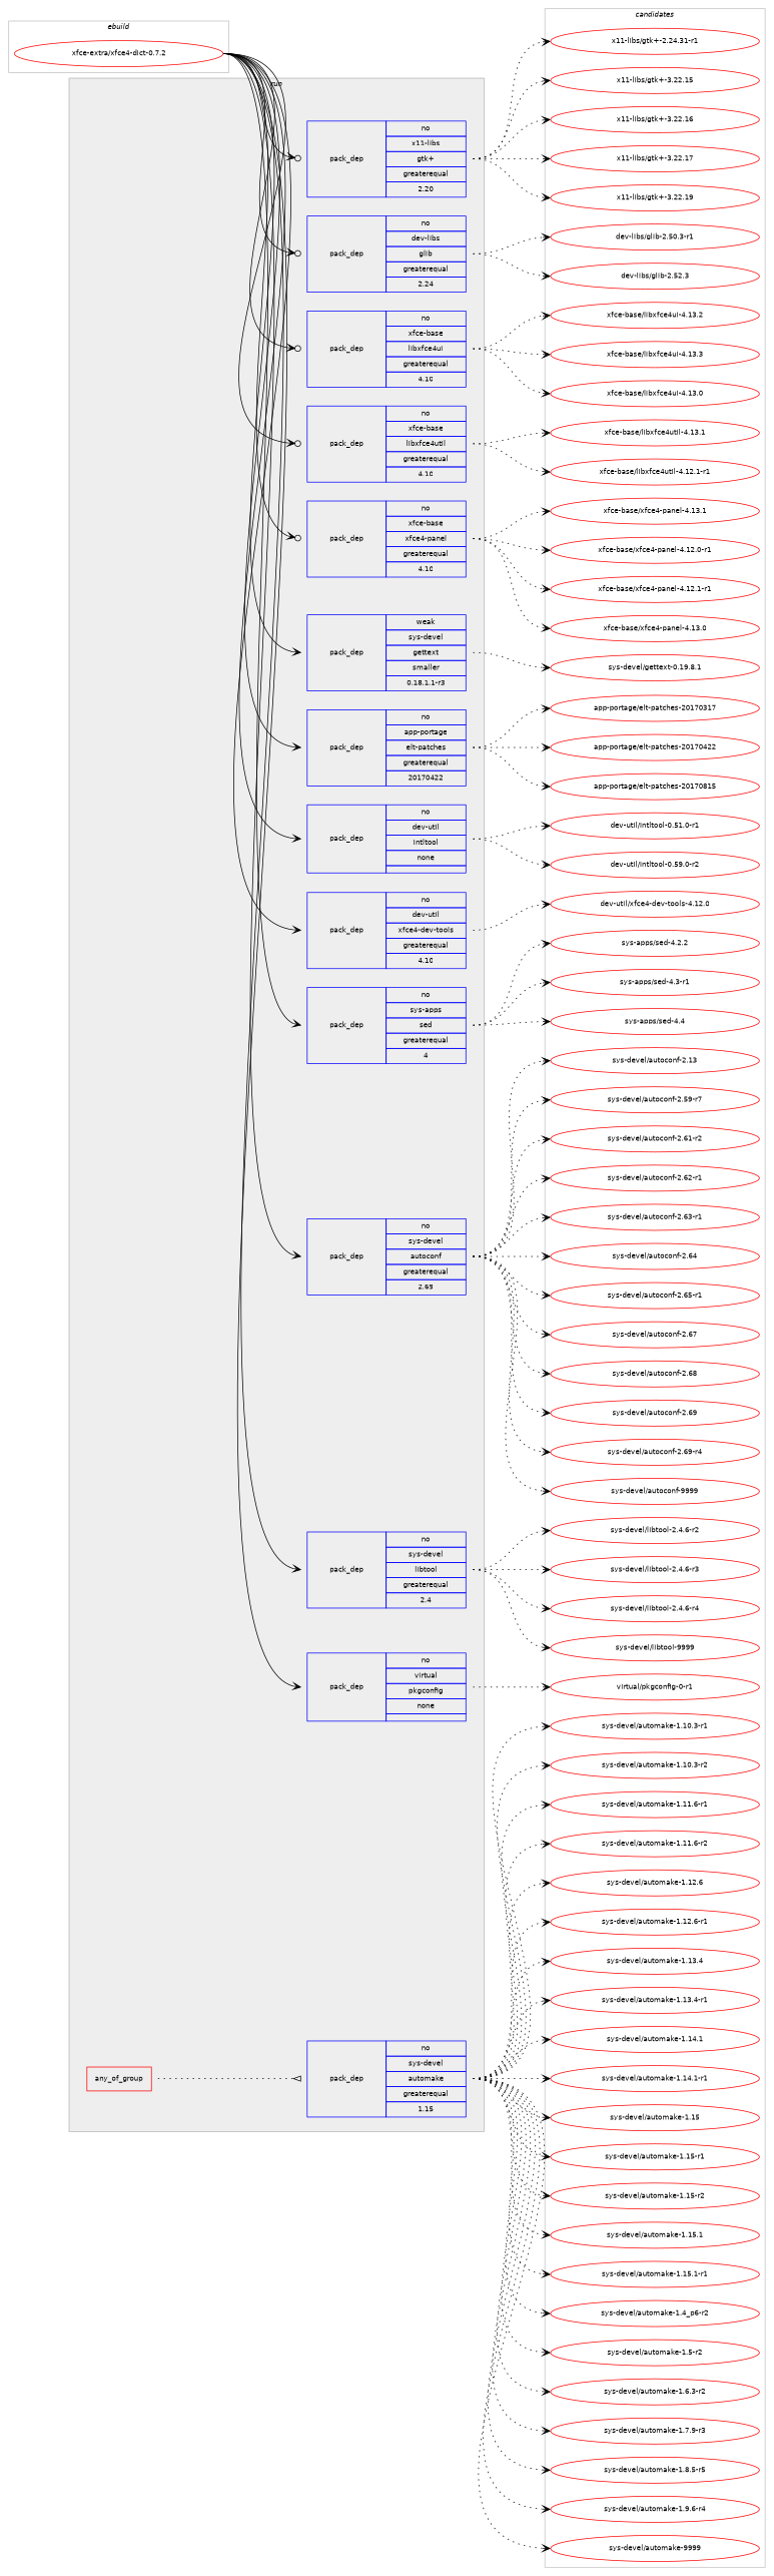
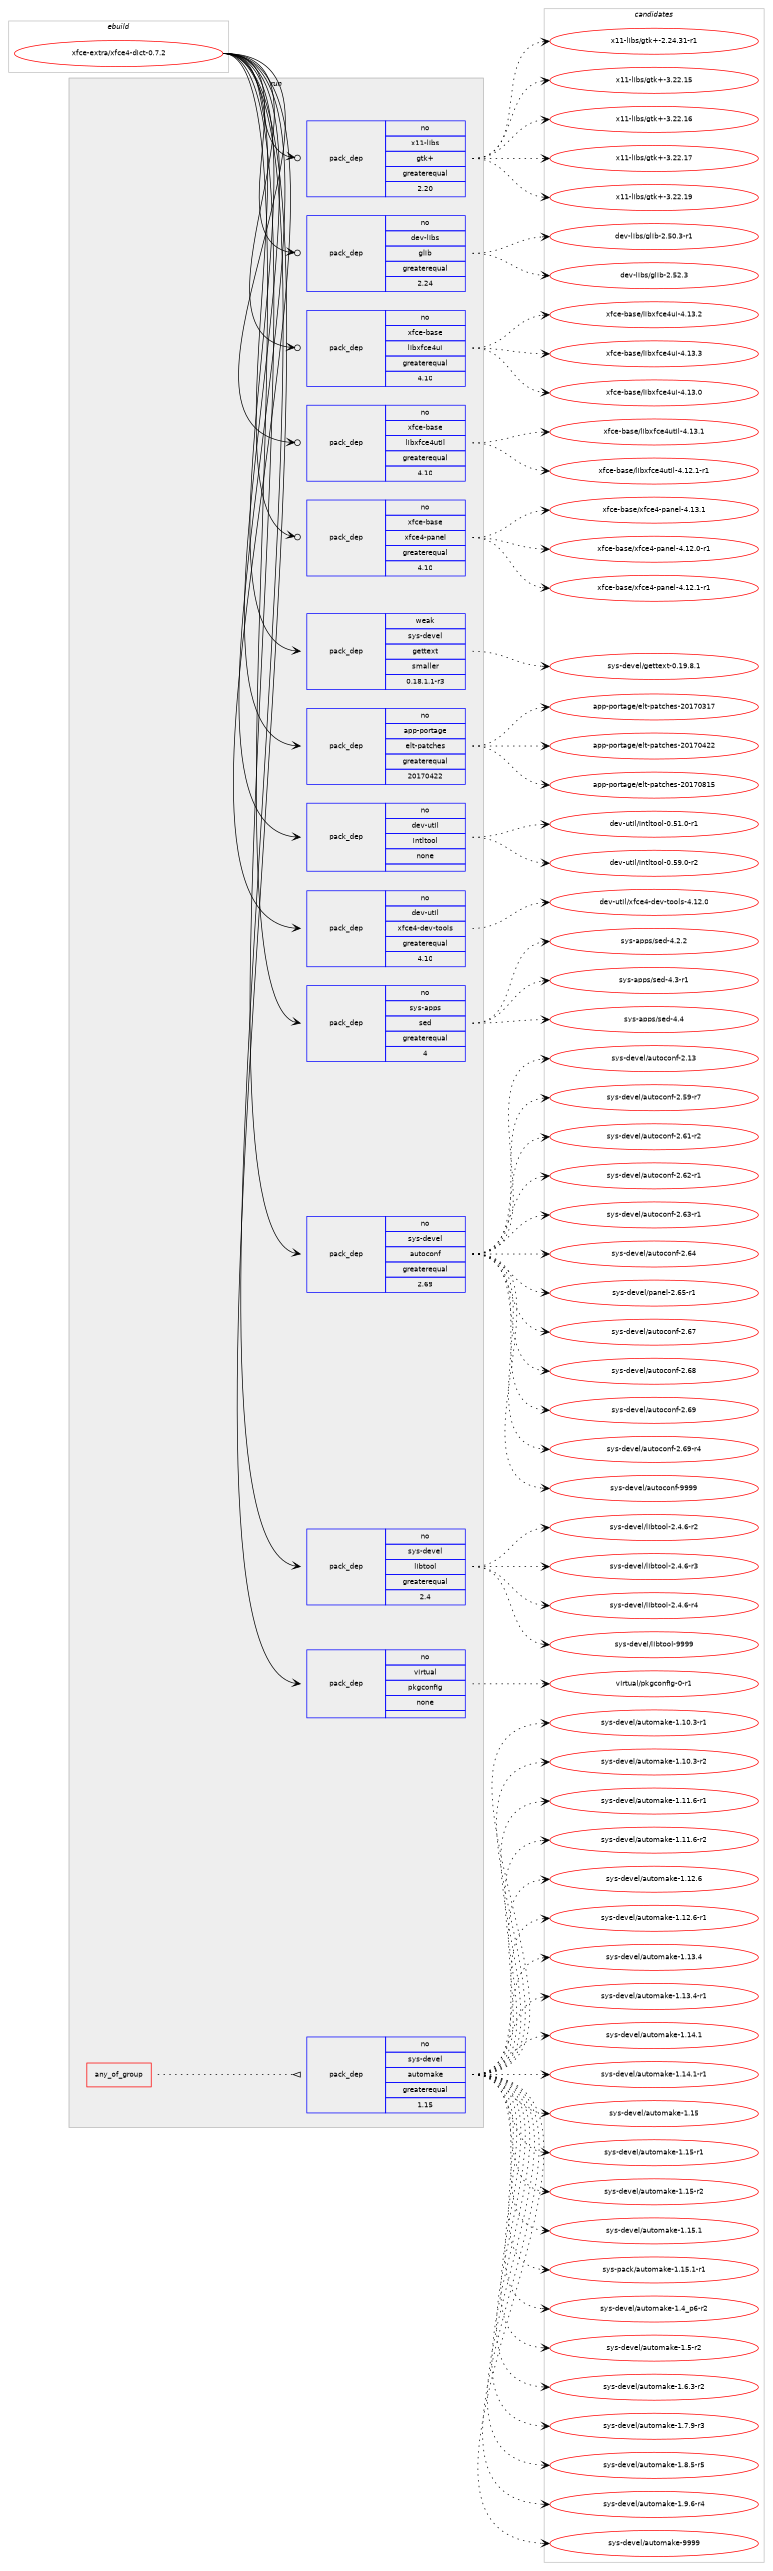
  digraph {
    compound=true
    concentrate=true
    fontname=Helvetica
    fontsize=10
    newrank=true
    rankdir=LR
    ranksep=1.5
    node [color=red fontname=Helvetica fontsize=10]
    edge [arrowhead=vee headport=w style=dotted tailport=e weight=100]
    n1 [label="xfce-extra/xfce4-dict-0.7.2" width=4]
    n2 [color=blue label=<<TABLE BORDER="0" CELLBORDER="1" CELLSPACING="0" CELLPADDING="4" WIDTH="220"><TR><TD ROWSPAN="6" CELLPADDING="30">pack_dep</TD></TR><TR><TD WIDTH="110">no</TD></TR><TR><TD>sys-devel</TD></TR><TR><TD>automake</TD></TR><TR><TD>greaterequal</TD></TR><TR><TD>1.15</TD></TR></TABLE>> shape=none]
    n3 [label=<<TABLE BORDER="0" CELLBORDER="1" CELLSPACING="0" CELLPADDING="4"><TR><TD CELLPADDING="10">any_of_group</TD></TR></TABLE>> shape=none]
    n4 [color=blue label=<<TABLE BORDER="0" CELLBORDER="1" CELLSPACING="0" CELLPADDING="4" WIDTH="220"><TR><TD ROWSPAN="6" CELLPADDING="30">pack_dep</TD></TR><TR><TD WIDTH="110">no</TD></TR><TR><TD>app-portage</TD></TR><TR><TD>elt-patches</TD></TR><TR><TD>greaterequal</TD></TR><TR><TD>20170422</TD></TR></TABLE>> shape=none]
    n5 [color=blue label=<<TABLE BORDER="0" CELLBORDER="1" CELLSPACING="0" CELLPADDING="4" WIDTH="220"><TR><TD ROWSPAN="6" CELLPADDING="30">pack_dep</TD></TR><TR><TD WIDTH="110">no</TD></TR><TR><TD>dev-util</TD></TR><TR><TD>intltool</TD></TR><TR><TD>none</TD></TR><TR><TD></TD></TR></TABLE>> shape=none]
    n6 [color=blue label=<<TABLE BORDER="0" CELLBORDER="1" CELLSPACING="0" CELLPADDING="4" WIDTH="220"><TR><TD ROWSPAN="6" CELLPADDING="30">pack_dep</TD></TR><TR><TD WIDTH="110">no</TD></TR><TR><TD>dev-util</TD></TR><TR><TD>xfce4-dev-tools</TD></TR><TR><TD>greaterequal</TD></TR><TR><TD>4.10</TD></TR></TABLE>> shape=none]
    n7 [color=blue label=<<TABLE BORDER="0" CELLBORDER="1" CELLSPACING="0" CELLPADDING="4" WIDTH="220"><TR><TD ROWSPAN="6" CELLPADDING="30">pack_dep</TD></TR><TR><TD WIDTH="110">no</TD></TR><TR><TD>sys-apps</TD></TR><TR><TD>sed</TD></TR><TR><TD>greaterequal</TD></TR><TR><TD>4</TD></TR></TABLE>> shape=none]
    n8 [color=blue label=<<TABLE BORDER="0" CELLBORDER="1" CELLSPACING="0" CELLPADDING="4" WIDTH="220"><TR><TD ROWSPAN="6" CELLPADDING="30">pack_dep</TD></TR><TR><TD WIDTH="110">no</TD></TR><TR><TD>sys-devel</TD></TR><TR><TD>autoconf</TD></TR><TR><TD>greaterequal</TD></TR><TR><TD>2.69</TD></TR></TABLE>> shape=none]
    n9 [color=blue label=<<TABLE BORDER="0" CELLBORDER="1" CELLSPACING="0" CELLPADDING="4" WIDTH="220"><TR><TD ROWSPAN="6" CELLPADDING="30">pack_dep</TD></TR><TR><TD WIDTH="110">no</TD></TR><TR><TD>sys-devel</TD></TR><TR><TD>libtool</TD></TR><TR><TD>greaterequal</TD></TR><TR><TD>2.4</TD></TR></TABLE>> shape=none]
    n10 [color=blue label=<<TABLE BORDER="0" CELLBORDER="1" CELLSPACING="0" CELLPADDING="4" WIDTH="220"><TR><TD ROWSPAN="6" CELLPADDING="30">pack_dep</TD></TR><TR><TD WIDTH="110">no</TD></TR><TR><TD>virtual</TD></TR><TR><TD>pkgconfig</TD></TR><TR><TD>none</TD></TR><TR><TD></TD></TR></TABLE>> shape=none]
    n11 [color=blue label=<<TABLE BORDER="0" CELLBORDER="1" CELLSPACING="0" CELLPADDING="4" WIDTH="220"><TR><TD ROWSPAN="6" CELLPADDING="30">pack_dep</TD></TR><TR><TD WIDTH="110">weak</TD></TR><TR><TD>sys-devel</TD></TR><TR><TD>gettext</TD></TR><TR><TD>smaller</TD></TR><TR><TD>0.18.1.1-r3</TD></TR></TABLE>> shape=none]
    n12 [color=blue label=<<TABLE BORDER="0" CELLBORDER="1" CELLSPACING="0" CELLPADDING="4" WIDTH="220"><TR><TD ROWSPAN="6" CELLPADDING="30">pack_dep</TD></TR><TR><TD WIDTH="110">no</TD></TR><TR><TD>x11-libs</TD></TR><TR><TD>gtk+</TD></TR><TR><TD>greaterequal</TD></TR><TR><TD>2.20</TD></TR></TABLE>> shape=none]
    n13 [color=blue label=<<TABLE BORDER="0" CELLBORDER="1" CELLSPACING="0" CELLPADDING="4" WIDTH="220"><TR><TD ROWSPAN="6" CELLPADDING="30">pack_dep</TD></TR><TR><TD WIDTH="110">no</TD></TR><TR><TD>dev-libs</TD></TR><TR><TD>glib</TD></TR><TR><TD>greaterequal</TD></TR><TR><TD>2.24</TD></TR></TABLE>> shape=none]
    n14 [color=blue label=<<TABLE BORDER="0" CELLBORDER="1" CELLSPACING="0" CELLPADDING="4" WIDTH="220"><TR><TD ROWSPAN="6" CELLPADDING="30">pack_dep</TD></TR><TR><TD WIDTH="110">no</TD></TR><TR><TD>xfce-base</TD></TR><TR><TD>libxfce4ui</TD></TR><TR><TD>greaterequal</TD></TR><TR><TD>4.10</TD></TR></TABLE>> shape=none]
    n15 [color=blue label=<<TABLE BORDER="0" CELLBORDER="1" CELLSPACING="0" CELLPADDING="4" WIDTH="220"><TR><TD ROWSPAN="6" CELLPADDING="30">pack_dep</TD></TR><TR><TD WIDTH="110">no</TD></TR><TR><TD>xfce-base</TD></TR><TR><TD>libxfce4util</TD></TR><TR><TD>greaterequal</TD></TR><TR><TD>4.10</TD></TR></TABLE>> shape=none]
    n16 [color=blue label=<<TABLE BORDER="0" CELLBORDER="1" CELLSPACING="0" CELLPADDING="4" WIDTH="220"><TR><TD ROWSPAN="6" CELLPADDING="30">pack_dep</TD></TR><TR><TD WIDTH="110">no</TD></TR><TR><TD>xfce-base</TD></TR><TR><TD>xfce4-panel</TD></TR><TR><TD>greaterequal</TD></TR><TR><TD>4.10</TD></TR></TABLE>> shape=none]
    n17 [label="sys-devel/automake-1.10.3-r1" width=4]
    n18 [label="sys-devel/automake-1.10.3-r2" width=4]
    n19 [label="sys-devel/automake-1.11.6-r1" width=4]
    n20 [label="sys-devel/automake-1.11.6-r2" width=4]
    n21 [label="sys-devel/automake-1.12.6" width=4]
    n22 [label="sys-devel/automake-1.12.6-r1" width=4]
    n23 [label="sys-devel/automake-1.13.4" width=4]
    n24 [label="sys-devel/automake-1.13.4-r1" width=4]
    n25 [label="sys-devel/automake-1.14.1" width=4]
    n26 [label="sys-devel/automake-1.14.1-r1" width=4]
    n27 [label="sys-devel/automake-1.15" width=4]
    n28 [label="sys-devel/automake-1.15-r1" width=4]
    n29 [label="sys-devel/automake-1.15-r2" width=4]
    n30 [label="sys-devel/automake-1.15.1" width=4]
-   n31 [label="sys-devel/automake-1.15.1-r1" width=4]
+   n31 [label="sys-pack/automake-1.15.1-r1" width=4]
    n32 [label="sys-devel/automake-1.4_p6-r2" width=4]
    n33 [label="sys-devel/automake-1.5-r2" width=4]
    n34 [label="sys-devel/automake-1.6.3-r2" width=4]
    n35 [label="sys-devel/automake-1.7.9-r3" width=4]
    n36 [label="sys-devel/automake-1.8.5-r5" width=4]
    n37 [label="sys-devel/automake-1.9.6-r4" width=4]
    n38 [label="sys-devel/automake-9999" width=4]
    n39 [label="app-portage/elt-patches-20170317" width=4]
    n40 [label="app-portage/elt-patches-20170422" width=4]
    n41 [label="app-portage/elt-patches-20170815" width=4]
    n42 [label="dev-util/intltool-0.51.0-r1" width=4]
    n43 [label="dev-util/intltool-0.59.0-r2" width=4]
    n44 [label="dev-util/xfce4-dev-tools-4.12.0" width=4]
    n45 [label="sys-apps/sed-4.2.2" width=4]
    n46 [label="sys-apps/sed-4.3-r1" width=4]
    n47 [label="sys-apps/sed-4.4" width=4]
    n48 [label="sys-devel/autoconf-2.13" width=4]
    n49 [label="sys-devel/autoconf-2.59-r7" width=4]
    n50 [label="sys-devel/autoconf-2.61-r2" width=4]
    n51 [label="sys-devel/autoconf-2.62-r1" width=4]
    n52 [label="sys-devel/autoconf-2.63-r1" width=4]
    n53 [label="sys-devel/autoconf-2.64" width=4]
-   n54 [label="sys-devel/autoconf-2.65-r1" width=4]
+   n54 [label="sys-devel/panel-2.65-r1" width=4]
    n55 [label="sys-devel/autoconf-2.67" width=4]
    n56 [label="sys-devel/autoconf-2.68" width=4]
    n57 [label="sys-devel/autoconf-2.69" width=4]
    n58 [label="sys-devel/autoconf-2.69-r4" width=4]
    n59 [label="sys-devel/autoconf-9999" width=4]
    n60 [label="sys-devel/libtool-2.4.6-r2" width=4]
    n61 [label="sys-devel/libtool-2.4.6-r3" width=4]
    n62 [label="sys-devel/libtool-2.4.6-r4" width=4]
    n63 [label="sys-devel/libtool-9999" width=4]
    n64 [label="virtual/pkgconfig-0-r1" width=4]
    n65 [label="sys-devel/gettext-0.19.8.1" width=4]
    n66 [label="dev-libs/glib-2.50.3-r1" width=4]
    n67 [label="dev-libs/glib-2.52.3" width=4]
    n68 [label="x11-libs/gtk+-2.24.31-r1" width=4]
    n69 [label="x11-libs/gtk+-3.22.15" width=4]
    n70 [label="x11-libs/gtk+-3.22.16" width=4]
    n71 [label="x11-libs/gtk+-3.22.17" width=4]
    n72 [label="x11-libs/gtk+-3.22.19" width=4]
    n73 [label="xfce-base/libxfce4ui-4.13.0" width=4]
    n74 [label="xfce-base/libxfce4ui-4.13.2" width=4]
    n75 [label="xfce-base/libxfce4ui-4.13.3" width=4]
    n76 [label="xfce-base/libxfce4util-4.12.1-r1" width=4]
    n77 [label="xfce-base/libxfce4util-4.13.1" width=4]
    n78 [label="xfce-base/xfce4-panel-4.12.0-r1" width=4]
    n79 [label="xfce-base/xfce4-panel-4.12.1-r1" width=4]
-   n80 [label="xfce-base/xfce4-panel-4.13.0" width=4]
    n81 [label="xfce-base/xfce4-panel-4.13.1" width=4]
    subgraph cluster_1 {
      color=gray
      label=<<i>ebuild</i>>
      rank=same
      n1
    }
    subgraph cluster_2 {
      color=gray
      label=<<i>dependencies</i>>
      subgraph cluster_3 {
        color=gray
        fillcolor="#eeeeee"
        label=<<i>compile</i>>
        style=filled
        subgraph sub_4 {
          color=gray
          fillcolor="#eeeeee"
          label=<<i>compile</i>>
          style=filled
          n3
          subgraph sub_5 {
            color=gray
            fillcolor="#eeeeee"
            label=<<i>compile</i>>
            style=filled
            n2
          }
        }
        subgraph sub_6 {
          color=gray
          fillcolor="#eeeeee"
          label=<<i>compile</i>>
          style=filled
          n4
        }
        subgraph sub_7 {
          color=gray
          fillcolor="#eeeeee"
          label=<<i>compile</i>>
          style=filled
          n5
        }
        subgraph sub_8 {
          color=gray
          fillcolor="#eeeeee"
          label=<<i>compile</i>>
          style=filled
          n6
        }
        subgraph sub_9 {
          color=gray
          fillcolor="#eeeeee"
          label=<<i>compile</i>>
          style=filled
          n7
        }
        subgraph sub_10 {
          color=gray
          fillcolor="#eeeeee"
          label=<<i>compile</i>>
          style=filled
          n8
        }
        subgraph sub_11 {
          color=gray
          fillcolor="#eeeeee"
          label=<<i>compile</i>>
          style=filled
          n9
        }
        subgraph sub_12 {
          color=gray
          fillcolor="#eeeeee"
          label=<<i>compile</i>>
          style=filled
          n10
        }
        subgraph sub_13 {
          color=gray
          fillcolor="#eeeeee"
          label=<<i>compile</i>>
          style=filled
          n11
        }
      }
      subgraph cluster_14 {
        color=gray
        fillcolor="#eeeeee"
        label=<<i>compile and run</i>>
        style=filled
        subgraph sub_15 {
          color=gray
          fillcolor="#eeeeee"
          label=<<i>compile and run</i>>
          style=filled
          n12
        }
        subgraph sub_16 {
          color=gray
          fillcolor="#eeeeee"
          label=<<i>compile and run</i>>
          style=filled
          n13
        }
        subgraph sub_17 {
          color=gray
          fillcolor="#eeeeee"
          label=<<i>compile and run</i>>
          style=filled
          n14
        }
        subgraph sub_18 {
          color=gray
          fillcolor="#eeeeee"
          label=<<i>compile and run</i>>
          style=filled
          n15
        }
        subgraph sub_19 {
          color=gray
          fillcolor="#eeeeee"
          label=<<i>compile and run</i>>
          style=filled
          n16
        }
      }
      subgraph cluster_20 {
        color=gray
        fillcolor="#eeeeee"
        label=<<i>run</i>>
        style=filled
      }
    }
    subgraph cluster_21 {
      color=gray
      label=<<i>candidates</i>>
      rank=same
      subgraph sub_22 {
        color=black
        label=<<i>candidates</i>>
        nodesep=1
        rank=same
        n17
        n18
        n19
        n20
        n21
        n22
        n23
        n24
        n25
        n26
        n27
        n28
        n29
        n30
        n31
        n32
        n33
        n34
        n35
        n36
        n37
        n38
      }
      subgraph sub_23 {
        color=black
        label=<<i>candidates</i>>
        nodesep=1
        rank=same
        n39
        n40
        n41
      }
      subgraph sub_24 {
        color=black
        label=<<i>candidates</i>>
        nodesep=1
        rank=same
        n42
        n43
      }
      subgraph sub_25 {
        color=black
        label=<<i>candidates</i>>
        nodesep=1
        rank=same
        n44
      }
      subgraph sub_26 {
        color=black
        label=<<i>candidates</i>>
        nodesep=1
        rank=same
        n45
        n46
        n47
      }
      subgraph sub_27 {
        color=black
        label=<<i>candidates</i>>
        nodesep=1
        rank=same
        n48
        n49
        n50
        n51
        n52
        n53
        n54
        n55
        n56
        n57
        n58
        n59
      }
      subgraph sub_28 {
        color=black
        label=<<i>candidates</i>>
        nodesep=1
        rank=same
        n60
        n61
        n62
        n63
      }
      subgraph sub_29 {
        color=black
        label=<<i>candidates</i>>
        nodesep=1
        rank=same
        n64
      }
      subgraph sub_30 {
        color=black
        label=<<i>candidates</i>>
        nodesep=1
        rank=same
        n65
      }
      subgraph sub_31 {
        color=black
        label=<<i>candidates</i>>
        nodesep=1
        rank=same
        n66
        n67
      }
      subgraph sub_32 {
        color=black
        label=<<i>candidates</i>>
        nodesep=1
        rank=same
        n68
        n69
        n70
        n71
        n72
      }
      subgraph sub_33 {
        color=black
        label=<<i>candidates</i>>
        nodesep=1
        rank=same
        n73
        n74
        n75
      }
      subgraph sub_34 {
        color=black
        label=<<i>candidates</i>>
        nodesep=1
        rank=same
        n76
        n77
      }
      subgraph sub_35 {
        color=black
        label=<<i>candidates</i>>
        nodesep=1
        rank=same
        n78
        n79
-       n80
        n81
      }
    }
    n1 -> n4 [style=solid weight=20]
    n1 -> n5 [style=solid weight=20]
    n1 -> n6 [style=solid weight=20]
    n1 -> n7 [style=solid weight=20]
    n1 -> n8 [style=solid weight=20]
    n1 -> n9 [style=solid weight=20]
    n1 -> n10 [style=solid weight=20]
    n1 -> n11 [style=solid weight=20]
    n1 -> n12 [arrowhead=odotvee style=solid weight=20]
    n1 -> n13 [arrowhead=odotvee style=solid weight=20]
    n1 -> n14 [arrowhead=odotvee style=solid weight=20]
    n1 -> n15 [arrowhead=odotvee style=solid weight=20]
    n1 -> n16 [arrowhead=odotvee style=solid weight=20]
    n2 -> n17
    n2 -> n18
    n2 -> n19
    n2 -> n20
    n2 -> n21
    n2 -> n22
    n2 -> n23
    n2 -> n24
    n2 -> n25
    n2 -> n26
    n2 -> n27
    n2 -> n28
    n2 -> n29
    n2 -> n30
    n2 -> n31
    n2 -> n32
    n2 -> n33
    n2 -> n34
    n2 -> n35
    n2 -> n36
    n2 -> n37
    n2 -> n38
    n3 -> n2 [arrowhead=oinv weight=20]
    n4 -> n39
    n4 -> n40
    n4 -> n41
    n5 -> n42
    n5 -> n43
    n6 -> n44
    n7 -> n45
    n7 -> n46
    n7 -> n47
    n8 -> n48
    n8 -> n49
    n8 -> n50
    n8 -> n51
    n8 -> n52
    n8 -> n53
    n8 -> n54
    n8 -> n55
    n8 -> n56
    n8 -> n57
    n8 -> n58
    n8 -> n59
    n9 -> n60
    n9 -> n61
    n9 -> n62
    n9 -> n63
    n10 -> n64
    n11 -> n65
    n12 -> n68
    n12 -> n69
    n12 -> n70
    n12 -> n71
    n12 -> n72
    n13 -> n66
    n13 -> n67
    n14 -> n73
    n14 -> n74
    n14 -> n75
    n15 -> n76
    n15 -> n77
    n16 -> n78
    n16 -> n79
-   n16 -> n80
    n16 -> n81
  }
